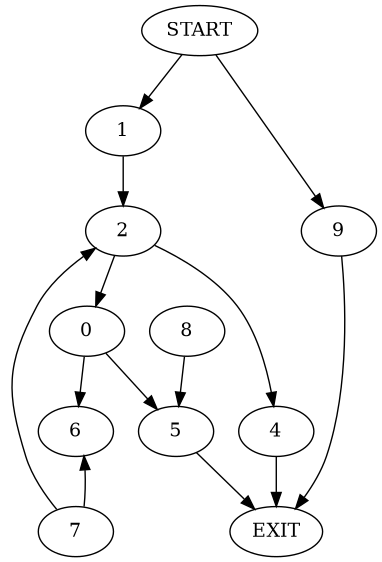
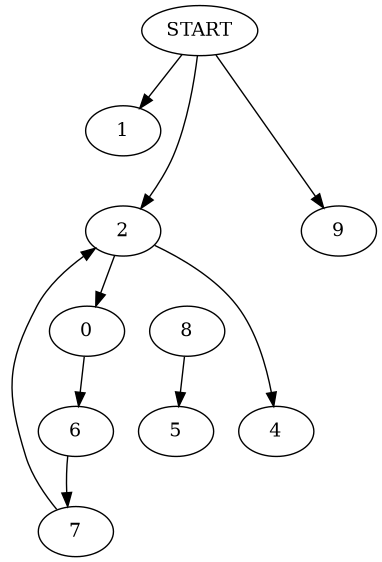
  digraph {
    n1 [label=START]
    1
    9
    2
-   n5 [label=EXIT]
    n6 [label=0]
    4
    5
    6
    7
    8
    n1 -> 1
    n1 -> 9
-   1 -> 2
-   9 -> n5
+   n1 -> 2
    2 -> n6
    2 -> 4
-   n6 -> 5
    n6 -> 6
-   4 -> n5
-   5 -> n5
-   7 -> 6
+   6 -> 7
    7 -> 2
    8 -> 5
  }
